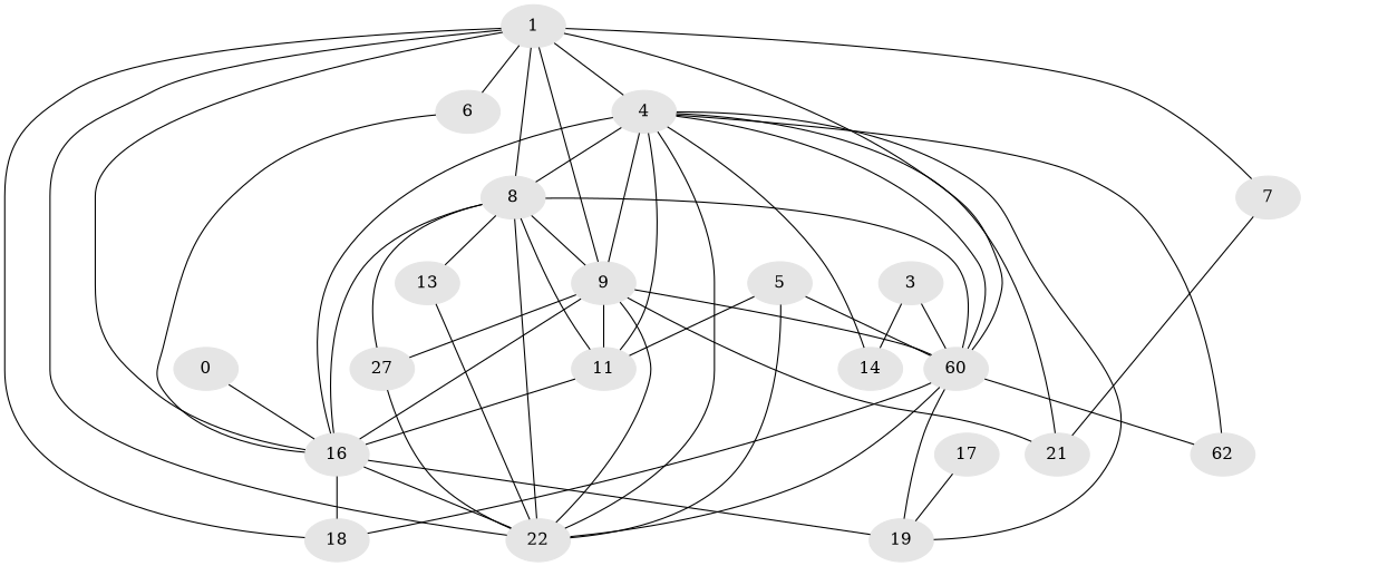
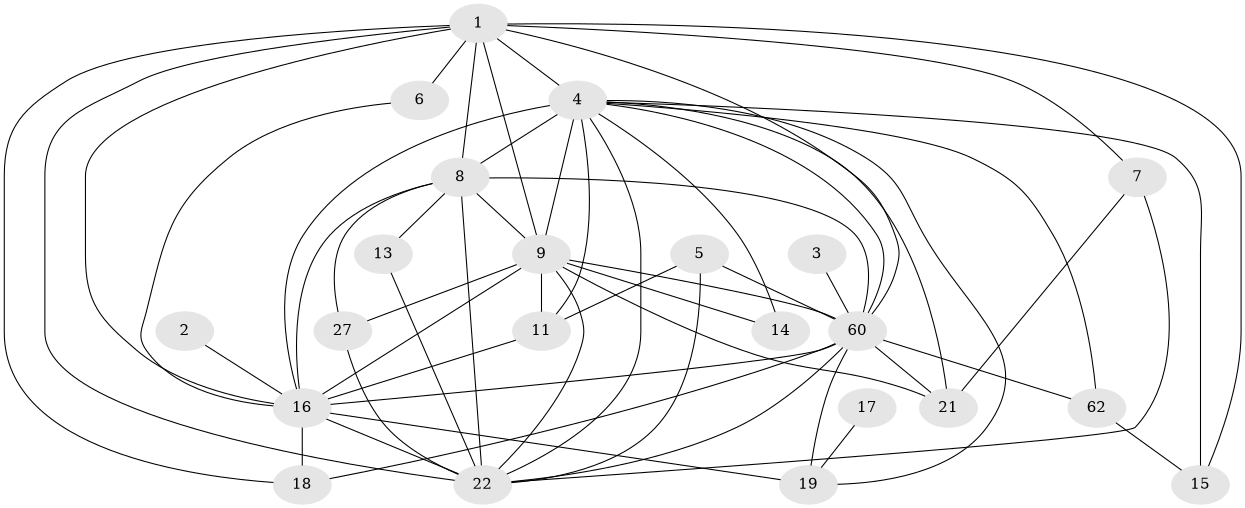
  graph {
    node [color=gray90 style=filled]
    edge [weight=1.0]
    1
    4
    6
    7
    8
    9
    n7 [label=60]
+   15
    16
    18
    22
    11
    n13 [label=62]
    14
    19
    21
    13
    n18 [label=27]
-   2 [label=0]
+   2
    3
    5
    17
    1 -- 4 [weight=5.0]
    1 -- 6 [weight=4.0]
    1 -- 7 [weight=2.0]
    1 -- 8 [weight=3.0]
    1 -- 9 [weight=3.0]
    1 -- n7 [weight=4.0]
+   1 -- 15
    1 -- 16 [weight=3.0]
    1 -- 18
    1 -- 22 [weight=6.0]
    4 -- 8 [weight=2.0]
    4 -- 9 [weight=2.0]
    4 -- n7
+   4 -- 15
    4 -- 16 [weight=2.0]
    4 -- 22 [weight=2.0]
    4 -- 11
    4 -- n13
    4 -- 14
    4 -- 19
    4 -- 21
    6 -- 16
+   7 -- 22
    7 -- 21
    8 -- 9
    8 -- n7
    8 -- 16
    8 -- 22 [weight=4.0]
-   8 -- 11 [weight=2.0]
    8 -- 13
    8 -- n18
    9 -- n7
    9 -- 16 [weight=3.0]
    9 -- 22 [weight=2.0]
    9 -- 11
-   3 -- 14 [weight=2.0]
+   9 -- 14 [weight=2.0]
    9 -- 21
    9 -- n18
+   n7 -- 16 [weight=2.0]
    n7 -- 18
    n7 -- 22 [weight=2.0]
    n7 -- n13
    n7 -- 19
+   n7 -- 21
    16 -- 18
    16 -- 22 [weight=2.0]
    16 -- 19 [weight=2.0]
    11 -- 16
+   n13 -- 15
    13 -- 22
    n18 -- 22
    2 -- 16
    3 -- n7
    5 -- n7
    5 -- 22
    5 -- 11
    17 -- 19
  }
